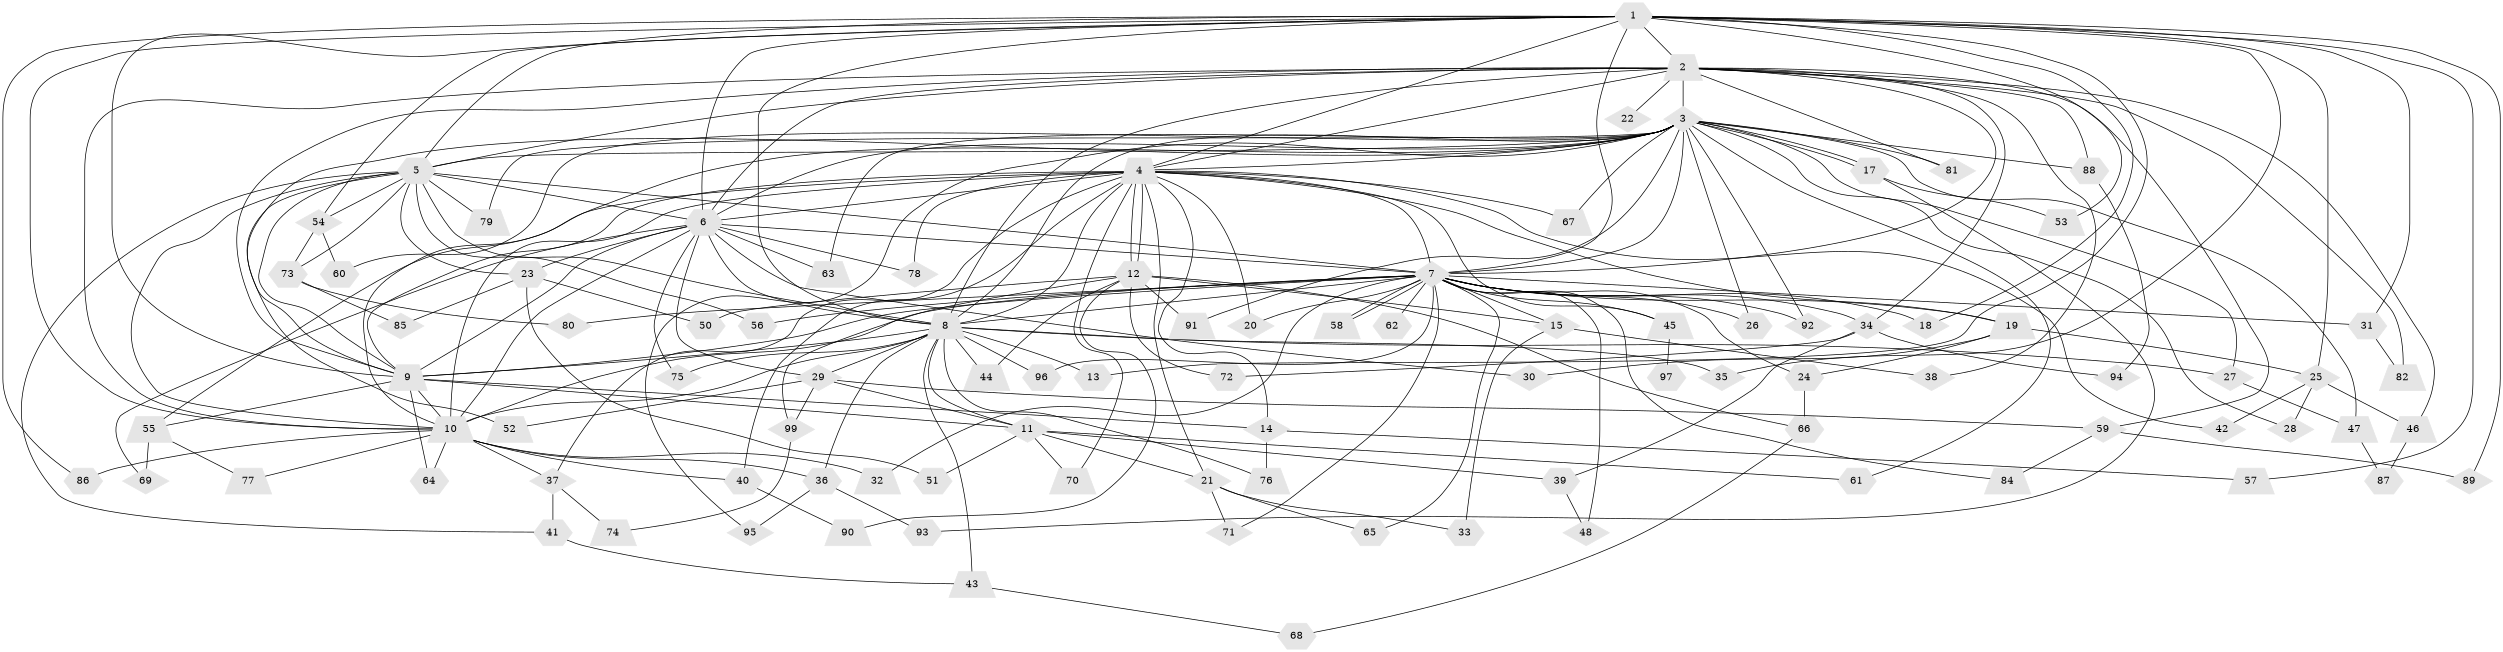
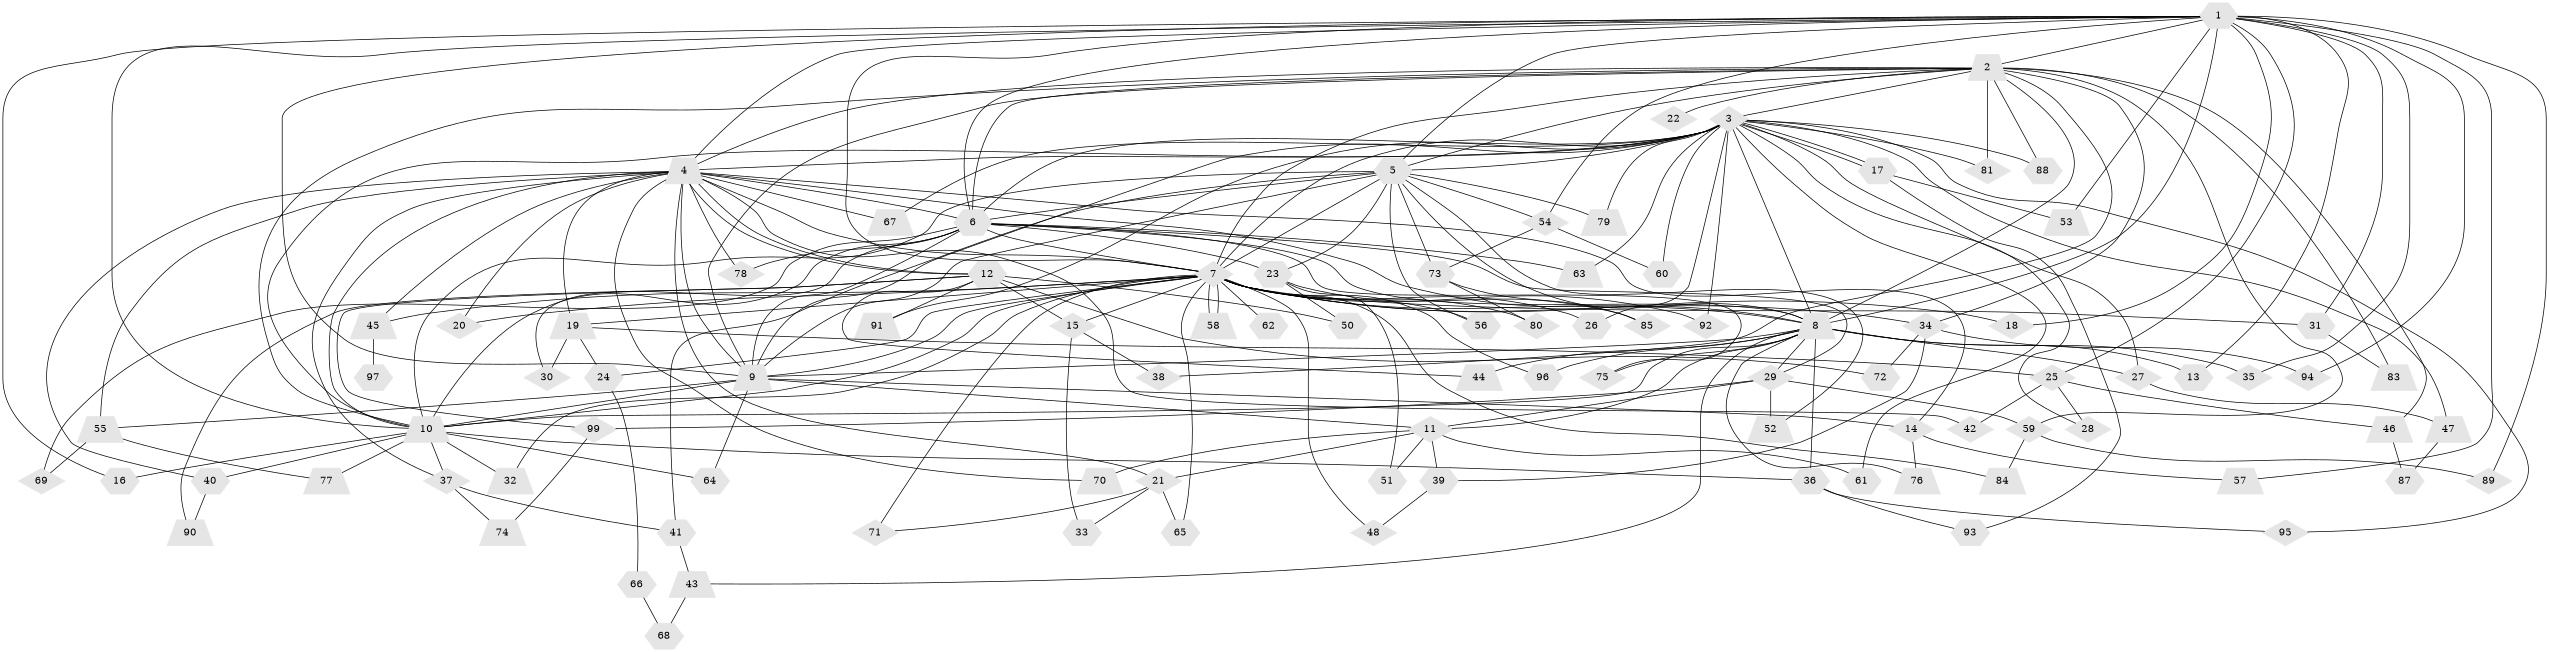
  graph {
    node [color=gray90 shape=diamond style=filled]
    1 [shape=hexagon]
    2 [shape=trapezium]
    4 [shape=trapezium]
    5 [shape=hexagon]
    6 [shape=hexagon]
    7
    8 [shape=trapezium]
    9 [shape=trapezium]
    10 [shape=trapezium]
    13 [shape=hexagon]
-   16 [shape=hexagon label=86]
+   16 [shape=hexagon]
    18
    25
    31 [shape=hexagon]
    35
    53 [shape=trapezium]
    54
    57 [shape=trapezium]
    89
    94
    3
    22
    34
    38
    46 [shape=trapezium]
    59
    81
-   82 [shape=trapezium]
+   82 [shape=trapezium label=83]
    88 [shape=hexagon]
    17 [shape=hexagon]
    26 [shape=hexagon]
    27
    28
    47 [shape=trapezium]
    60 [shape=hexagon]
    61 [shape=hexagon]
    63 [shape=trapezium]
    67 [shape=trapezium]
    79 [shape=trapezium]
    91 [shape=trapezium]
    92
    95
    12 [shape=hexagon]
    14
    19 [shape=trapezium]
    20
    21
    37
    40 [shape=hexagon]
    42
    45 [shape=trapezium]
    55 [shape=trapezium]
    70 [shape=trapezium]
    78
    23 [shape=hexagon]
    41 [shape=hexagon]
    52 [shape=trapezium]
    56 [shape=hexagon]
    73 [shape=hexagon]
    29
    30
    69
    75
    15
    24 [shape=hexagon]
    32 [shape=trapezium]
    48
    58 [shape=trapezium]
    62 [shape=hexagon]
    65 [shape=hexagon]
    71
    80
    84 [shape=trapezium]
    96 [shape=hexagon]
    11
    36 [shape=hexagon]
    43 [shape=trapezium]
    44 [shape=trapezium]
    76 [shape=trapezium]
    64 [shape=hexagon]
    77 [shape=trapezium]
    39 [shape=hexagon]
    72 [shape=hexagon]
    87 [shape=hexagon]
    93 [shape=hexagon]
    n86 [label=99]
    50 [shape=hexagon]
    66 [shape=hexagon]
    90 [shape=trapezium]
    33 [shape=hexagon]
    74 [shape=trapezium]
    97 [shape=hexagon]
    51 [shape=hexagon]
    85
    68 [shape=hexagon]
    1 -- 2
    1 -- 4
    1 -- 5
    1 -- 6
    1 -- 7
    1 -- 8
    1 -- 9
    1 -- 10
    1 -- 13
    1 -- 16
    1 -- 18
    1 -- 25
    1 -- 31
    1 -- 35
    1 -- 53
    1 -- 54
    1 -- 57
    1 -- 89
-   88 -- 94
+   1 -- 94
    2 -- 4
    2 -- 5
    2 -- 6
    2 -- 7
    2 -- 8
    2 -- 9
    2 -- 10
    2 -- 3
    2 -- 22
    2 -- 34
    2 -- 38
    2 -- 46
    2 -- 59
    2 -- 81
    2 -- 82
    2 -- 88
    4 -- 6
    4 -- 7
    4 -- 8
    4 -- 9
    4 -- 10
    4 -- 67
    4 -- 12
    4 -- 12
    4 -- 14
    4 -- 19
    4 -- 20
    4 -- 21
    4 -- 37
    4 -- 40
    4 -- 42
    4 -- 45
    4 -- 55
    4 -- 70
    4 -- 78
    5 -- 6
    5 -- 7
    5 -- 8
    5 -- 9
    5 -- 10
    5 -- 54
    5 -- 79
    5 -- 23
    5 -- 41
    5 -- 52
    5 -- 56
    5 -- 73
    6 -- 7
    6 -- 8
    6 -- 9
    6 -- 10
    6 -- 63
    6 -- 78
    6 -- 23
    6 -- 29
    6 -- 30
    6 -- 69
    6 -- 75
    7 -- 8
    7 -- 9
    7 -- 10
    7 -- 18
    7 -- 31
    7 -- 34
    7 -- 26
    7 -- 92
    7 -- 19
    7 -- 20
    7 -- 45
    7 -- 56
    7 -- 15
    7 -- 24
    7 -- 32
    7 -- 48
    7 -- 58
    7 -- 58
    7 -- 62
    7 -- 65
    7 -- 71
    7 -- 80
    7 -- 84
    7 -- 96
    8 -- 9
    8 -- 10
    8 -- 13
    8 -- 35
    8 -- 27
    8 -- 29
    8 -- 75
    8 -- 96
    8 -- 11
    8 -- 36
    8 -- 43
    8 -- 44
    8 -- 76
    9 -- 10
    9 -- 14
    9 -- 55
    9 -- 11
    9 -- 64
    10 -- 16
    10 -- 37
    10 -- 40
    10 -- 32
    10 -- 36
    10 -- 64
    10 -- 77
    25 -- 46
    25 -- 28
    25 -- 42
    31 -- 82
    54 -- 60
    54 -- 73
    3 -- 4
    3 -- 5
    3 -- 6
    3 -- 7
    3 -- 8
    3 -- 9
    3 -- 10
    3 -- 81
    3 -- 88
    3 -- 17
    3 -- 17
    3 -- 26
    3 -- 27
    3 -- 28
    3 -- 47
    3 -- 60
    3 -- 61
    3 -- 63
    3 -- 67
    3 -- 79
    3 -- 91
    3 -- 92
    3 -- 95
    34 -- 94
    34 -- 39
    34 -- 72
    46 -- 87
    59 -- 89
    59 -- 84
    17 -- 53
    17 -- 93
    27 -- 47
    47 -- 87
    12 -- 91
    12 -- 15
    12 -- 44
    12 -- 72
    12 -- n86
    12 -- 50
-   12 -- 66
    12 -- 90
    14 -- 57
    14 -- 76
    19 -- 25
    19 -- 30
    19 -- 24
    21 -- 65
    21 -- 71
    21 -- 33
    37 -- 41
    37 -- 74
    40 -- 90
    45 -- 97
    55 -- 69
    55 -- 77
    23 -- 50
    23 -- 51
    23 -- 85
    41 -- 43
    73 -- 80
    73 -- 85
    29 -- 59
    29 -- 52
    29 -- 11
    29 -- n86
    15 -- 38
    15 -- 33
    24 -- 66
    11 -- 61
    11 -- 21
    11 -- 70
    11 -- 39
    11 -- 51
    36 -- 95
    36 -- 93
    43 -- 68
    39 -- 48
    n86 -- 74
    66 -- 68
  }
